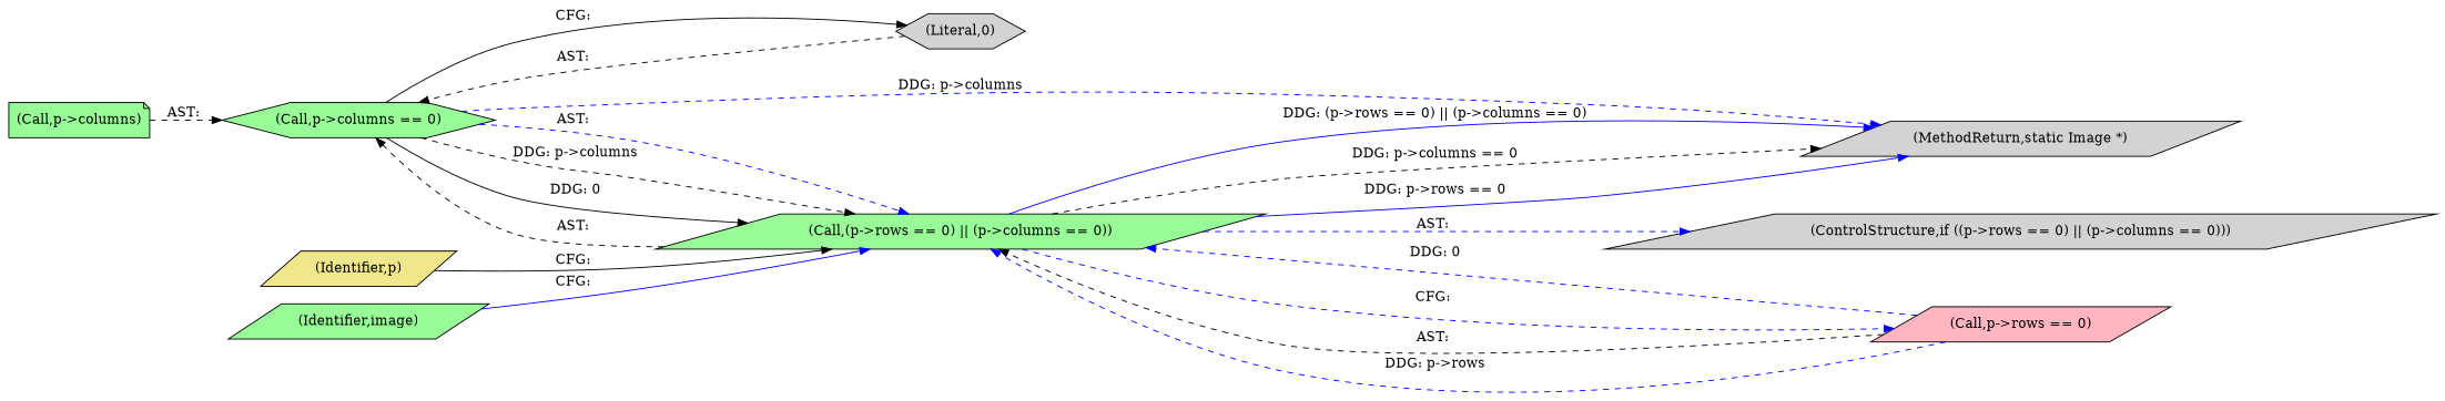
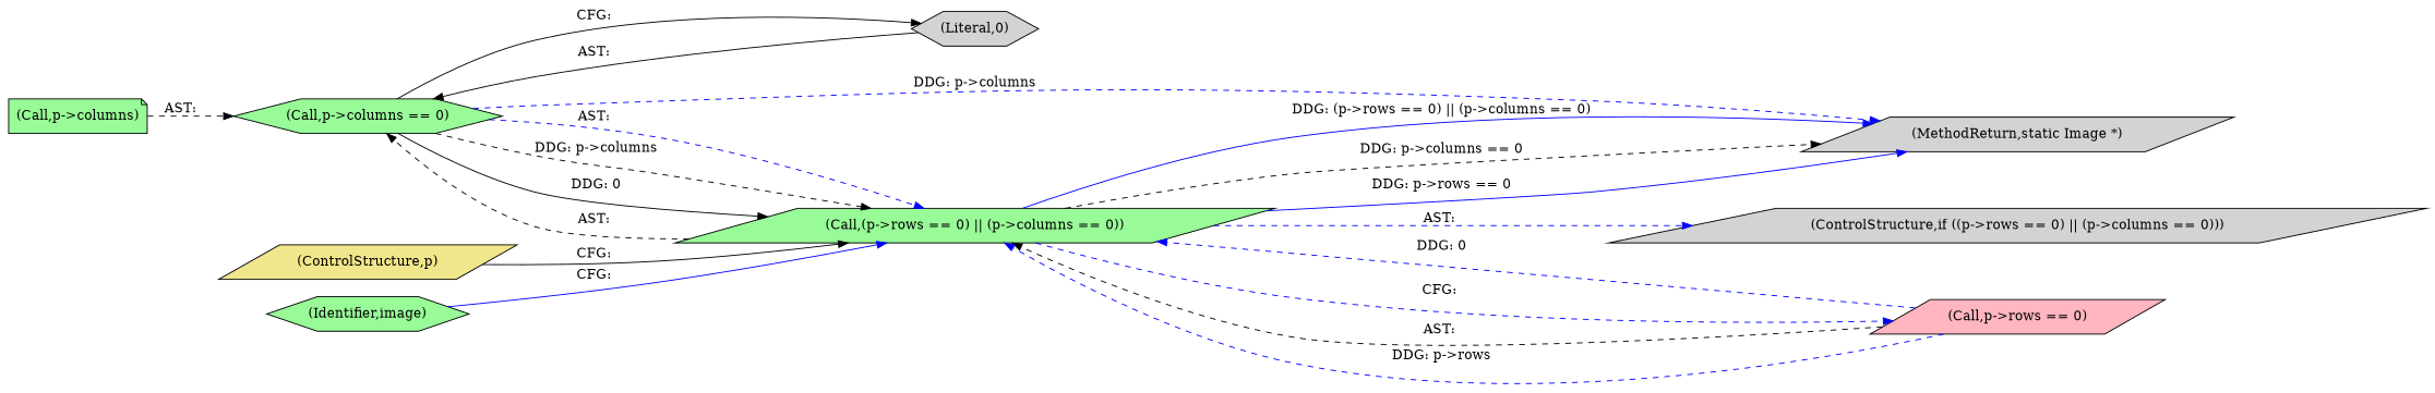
  digraph {
    rankdir=LR
    node [fillcolor=palegreen shape=parallelogram style=filled]
    edge [color=blue style=dashed]
    n1 [label="(Call,p->columns == 0)" shape=hexagon]
    n2 [label="(Call,(p->rows == 0) || (p->columns == 0))"]
    n3 [fillcolor=lightgrey label="(Literal,0)" shape=hexagon]
    n4 [fillcolor=lightgrey label="(MethodReturn,static Image *)"]
    n5 [fillcolor=lightgrey label="(ControlStructure,if ((p->rows == 0) || (p->columns == 0)))"]
    n6 [fillcolor=lightpink label="(Call,p->rows == 0)"]
    n7 [label="(Call,p->columns)" shape=note]
-   n8 [fillcolor=khaki label="(Identifier,p)"]
-   n9 [label="(Identifier,image)"]
+   n8 [fillcolor=khaki label="(ControlStructure,p)"]
+   n9 [label="(Identifier,image)" shape=hexagon]
    n1 -> n2 [label="AST: "]
    n1 -> n2 [color=black label="DDG: p->columns"]
    n1 -> n2 [color=black label="DDG: 0" style=solid]
    n1 -> n3 [color=black label="CFG: " style=solid]
    n1 -> n4 [label="DDG: p->columns"]
    n2 -> n1 [color=black label="AST: "]
    n2 -> n4 [label="DDG: (p->rows == 0) || (p->columns == 0)" style=solid]
    n2 -> n4 [color=black label="DDG: p->columns == 0"]
    n2 -> n4 [label="DDG: p->rows == 0" style=solid]
    n2 -> n5 [label="AST: "]
    n2 -> n6 [label="CFG: "]
-   n3 -> n1 [color=black label="AST: "]
+   n3 -> n1 [color=black label="AST: " style=solid]
    n6 -> n2 [color=black label="AST: "]
    n6 -> n2 [label="DDG: p->rows"]
    n6 -> n2 [label="DDG: 0"]
    n7 -> n1 [color=black label="AST: "]
    n8 -> n2 [color=black label="CFG: " style=solid]
    n9 -> n2 [label="CFG: " style=solid]
  }
